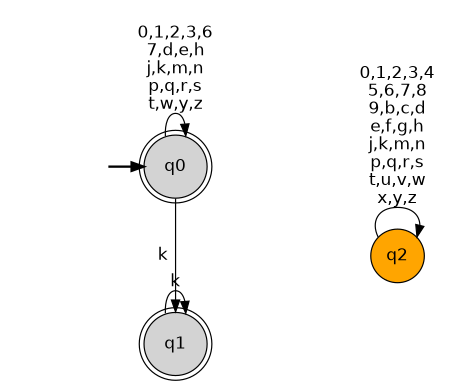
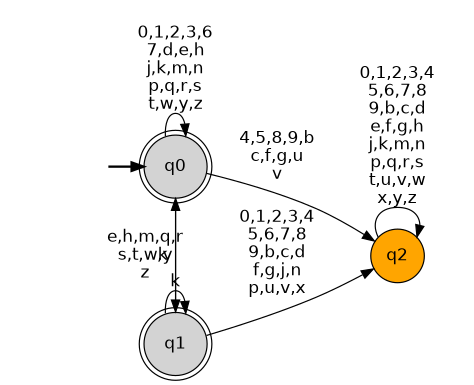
  digraph {
    fontname="DejaVu Sans"
    rankdir=LR
    node [fontname="DejaVu Sans" shape=doublecircle style="rounded,filled" color=black fillcolor=lightgrey]
    edge [fontname="DejaVu Sans"]
    __start0 [height=0 shape=none style=invis width=0 color="" fillcolor=""]
    n2 [label=q0]
    n3 [label=q1]
    n4 [fillcolor=orange label=q2 shape=circle style=filled]
    subgraph cluster_1 {
      nodesep=0.15
      ranksep=0.15
      style=invis
      __start0
      n2
    }
    __start0 -> n2 [penwidth=2]
    n2 -> n2 [label="0,1,2,3,6\n7,d,e,h\nj,k,m,n\np,q,r,s\nt,w,y,z"]
    n2 -> n3 [label=k]
+   n2 -> n4 [label="4,5,8,9,b\nc,f,g,u\nv"]
+   n3 -> n2 [label="e,h,m,q,r\ns,t,w,y\nz"]
    n3 -> n3 [label=k]
+   n3 -> n4 [label="0,1,2,3,4\n5,6,7,8\n9,b,c,d\nf,g,j,n\np,u,v,x"]
    n4 -> n4 [label="0,1,2,3,4\n5,6,7,8\n9,b,c,d\ne,f,g,h\nj,k,m,n\np,q,r,s\nt,u,v,w\nx,y,z"]
  }
